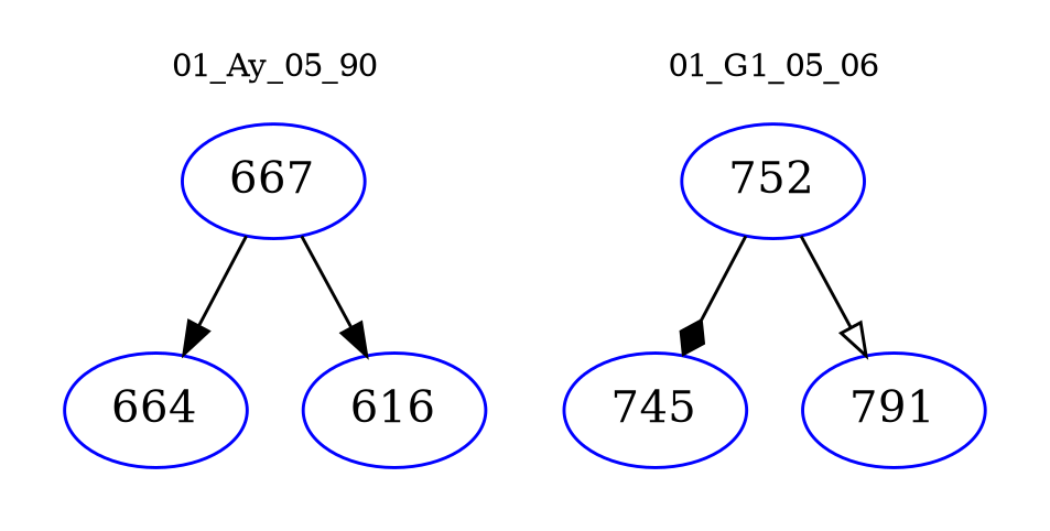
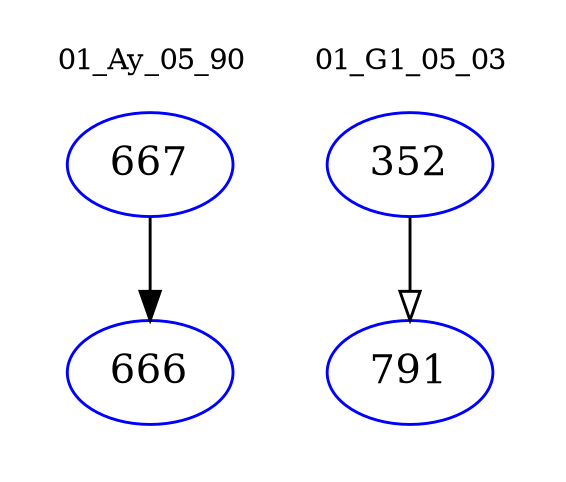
  digraph {
    node [color=blue]
    edge [arrowhead=normal color=black]
    n1 [label=667]
-   n2 [label=664]
-   n3 [label=616]
-   n4 [label=752]
-   n5 [label=745]
+   n3 [label=666]
+   n4 [label=352]
    n6 [label=791]
    subgraph cluster_1 {
      color=white
      fontsize=10
      label="01_Ay_05_90"
      n1
-     n2
      n3
    }
    subgraph cluster_2 {
      color=white
      fontsize=10
-     label="01_G1_05_06"
+     label="01_G1_05_03"
      n4
-     n5
      n6
    }
-   n1 -> n2
    n1 -> n3
-   n4 -> n5 [arrowhead=diamond]
    n4 -> n6 [arrowhead=onormal]
  }
